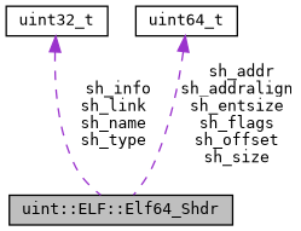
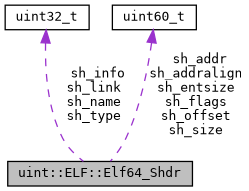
  digraph {
    fontname="DejaVu Sans Mono"
    node [color=black fontname="DejaVu Sans Mono" fontsize=10 shape=box]
    edge [color=darkorchid3 dir=back fontname="DejaVu Sans Mono" fontsize=10 labelfontname=Helvetica labelfontsize=10 style=dashed]
    n1 [fillcolor=grey75 fontcolor=black height=0.2 label="uint::ELF::Elf64_Shdr" style=filled width=0.4]
    n2 [height=0.2 label=uint32_t width=0.4]
-   n3 [height=0.2 label=uint64_t width=0.4]
+   n3 [height=0.2 label=uint60_t width=0.4]
    n2 -> n1 [label=" sh_info\nsh_link\nsh_name\nsh_type"]
    n3 -> n1 [label=" sh_addr\nsh_addralign\nsh_entsize\nsh_flags\nsh_offset\nsh_size"]
  }
